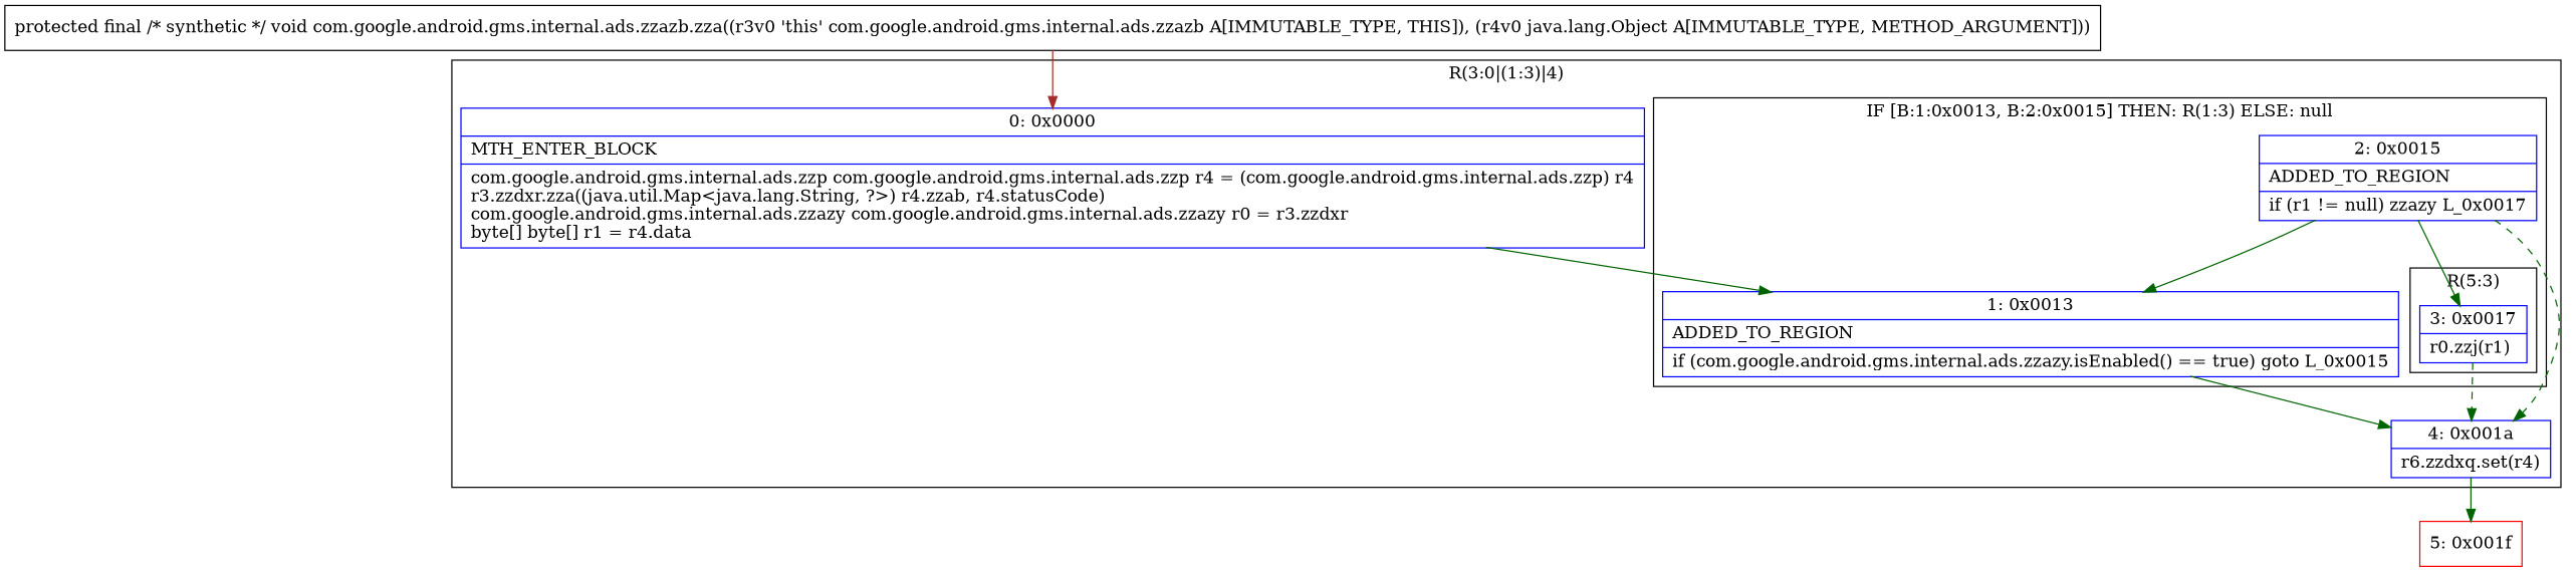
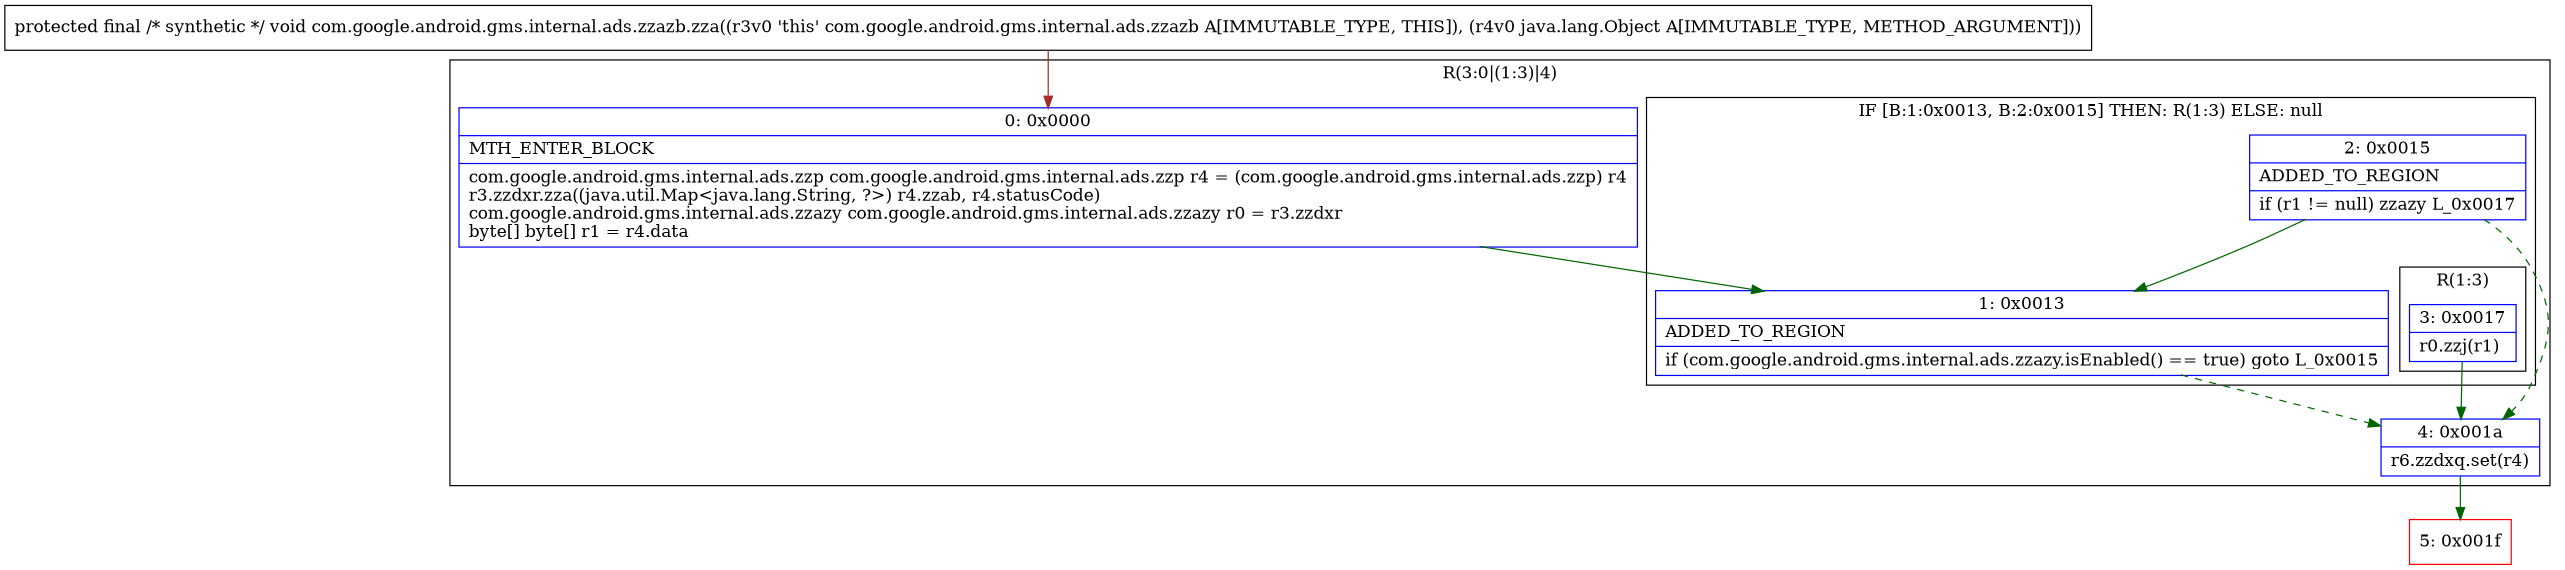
  digraph {
    node [color=blue shape=record]
    edge [color=darkgreen]
    n1 [label="{3\:\ 0x0017|r0.zzj(r1)\l}"]
    n2 [label="{1\:\ 0x0013|ADDED_TO_REGION\l|if (com.google.android.gms.internal.ads.zzazy.isEnabled() == true) goto L_0x0015\l}"]
    n3 [label="{2\:\ 0x0015|ADDED_TO_REGION\l|if (r1 != null) zzazy L_0x0017\l}"]
    n4 [label="{0\:\ 0x0000|MTH_ENTER_BLOCK\l|com.google.android.gms.internal.ads.zzp com.google.android.gms.internal.ads.zzp r4 = (com.google.android.gms.internal.ads.zzp) r4\lr3.zzdxr.zza((java.util.Map\<java.lang.String, ?\>) r4.zzab, r4.statusCode)\lcom.google.android.gms.internal.ads.zzazy com.google.android.gms.internal.ads.zzazy r0 = r3.zzdxr\lbyte[] byte[] r1 = r4.data\l}"]
    n5 [label="{4\:\ 0x001a|r6.zzdxq.set(r4)\l}"]
    n6 [color=red label="{5\:\ 0x001f}"]
    n7 [label="{protected final \/* synthetic *\/ void com.google.android.gms.internal.ads.zzazb.zza((r3v0 'this' com.google.android.gms.internal.ads.zzazb A[IMMUTABLE_TYPE, THIS]), (r4v0 java.lang.Object A[IMMUTABLE_TYPE, METHOD_ARGUMENT])) }" color=""]
    subgraph cluster_1 {
      label="R(3:0|(1:3)|4)"
      n4
      n5
      subgraph cluster_2 {
        label="IF [B:1:0x0013, B:2:0x0015] THEN: R(1:3) ELSE: null"
        n2
        n3
        subgraph cluster_3 {
-         label="R(5:3)"
+         label="R(1:3)"
          n1
        }
      }
    }
-   n1 -> n5 [style=dashed]
-   n2 -> n5 [style=solid]
-   n3 -> n1
+   n1 -> n5
+   n2 -> n5 [style=dashed]
    n3 -> n2
    n3 -> n5 [style=dashed]
    n4 -> n2
    n5 -> n6
    n7 -> n4 [color=brown]
  }
